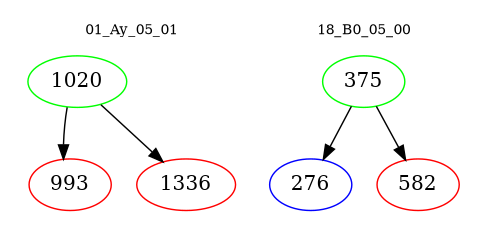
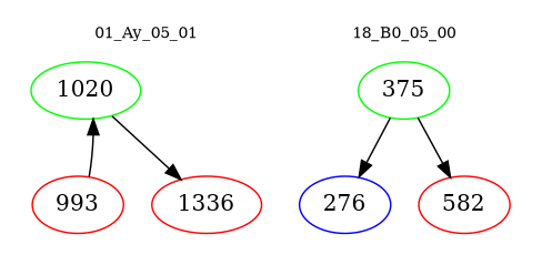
  digraph {
    node [color=red]
    edge [color=black]
    n1 [color=green label=1020]
    n2 [label=993]
    n3 [label=1336]
    n4 [color=green label=375]
    n5 [color=blue label=276]
    n6 [label=582]
    subgraph cluster_1 {
      color=white
      fontsize=10
      label="01_Ay_05_01"
      n1
      n2
      n3
    }
    subgraph cluster_2 {
      color=white
      fontsize=10
      label="18_B0_05_00"
      n4
      n5
      n6
    }
-   n1 -> n2
+   n2 -> n1
    n1 -> n3
    n4 -> n5
    n4 -> n6
  }
